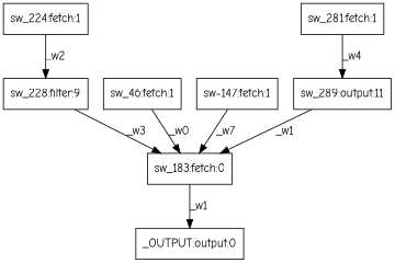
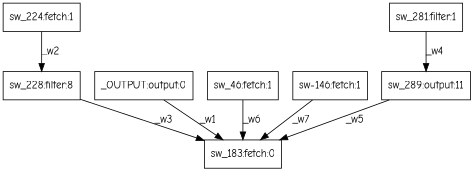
  digraph {
    fontname="Comic Neue"
    node [fontname="Comic Neue" shape=box]
    edge [fontname="Comic Neue"]
    n1 [label="sw_224:fetch:1"]
-   n2 [label="sw_228:filter:9"]
+   n2 [label="sw_228:filter:8"]
    n3 [label="sw_183:fetch:0"]
    n4 [label="_OUTPUT:output:0"]
    n5 [label="sw_46:fetch:1"]
-   n6 [label="sw-147:fetch:1"]
-   n7 [label="sw_281:fetch:1"]
+   n6 [label="sw-146:fetch:1"]
+   n7 [label="sw_281:filter:1"]
    n8 [label="sw_289:output:11"]
    n1 -> n2 [label=_w2]
    n2 -> n3 [label=_w3]
-   n3 -> n4 [label=_w1]
-   n5 -> n3 [label=_w0]
+   n4 -> n3 [label=_w1]
+   n5 -> n3 [label=_w6]
    n6 -> n3 [label=_w7]
    n7 -> n8 [label=_w4]
-   n8 -> n3 [label=_w1]
+   n8 -> n3 [label=_w5]
  }
